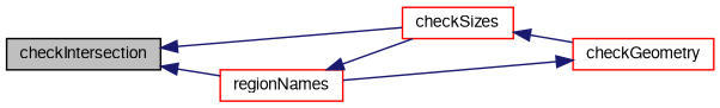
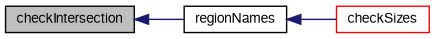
  digraph {
    rankdir=LR
    node [color=black fontname=FreeSans fontsize=10 shape=record]
    edge [color=midnightblue dir=back fontname=FreeSans fontsize=10 labelfontname=FreeSans labelfontsize=10 style=solid]
    n1 [fillcolor=grey75 fontcolor=black height=0.2 label=checkIntersection style=filled width=0.4]
-   n2 [color=red height=0.2 label=regionNames width=0.4]
+   n2 [height=0.2 label=regionNames width=0.4]
    n3 [color=red height=0.2 label=checkSizes width=0.4]
-   n4 [color=red height=0.2 label=checkGeometry width=0.4]
    n1 -> n2
-   n1 -> n3
    n2 -> n3
-   n3 -> n4
-   n4 -> n2
  }
